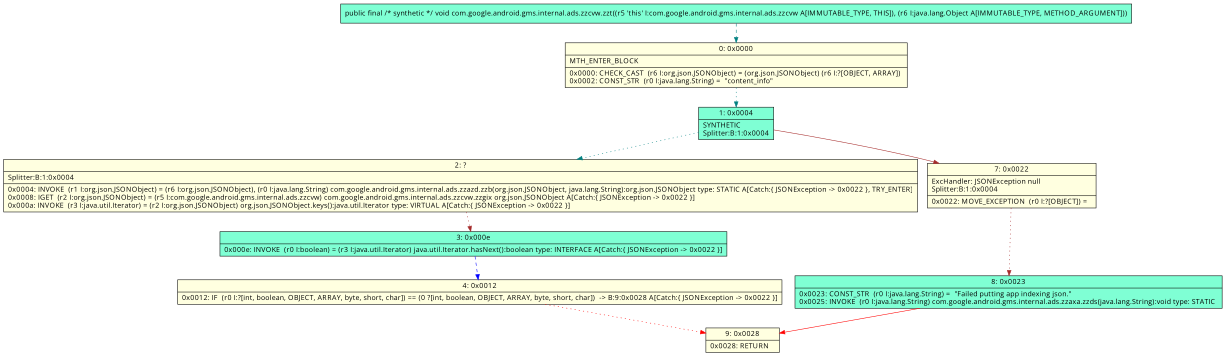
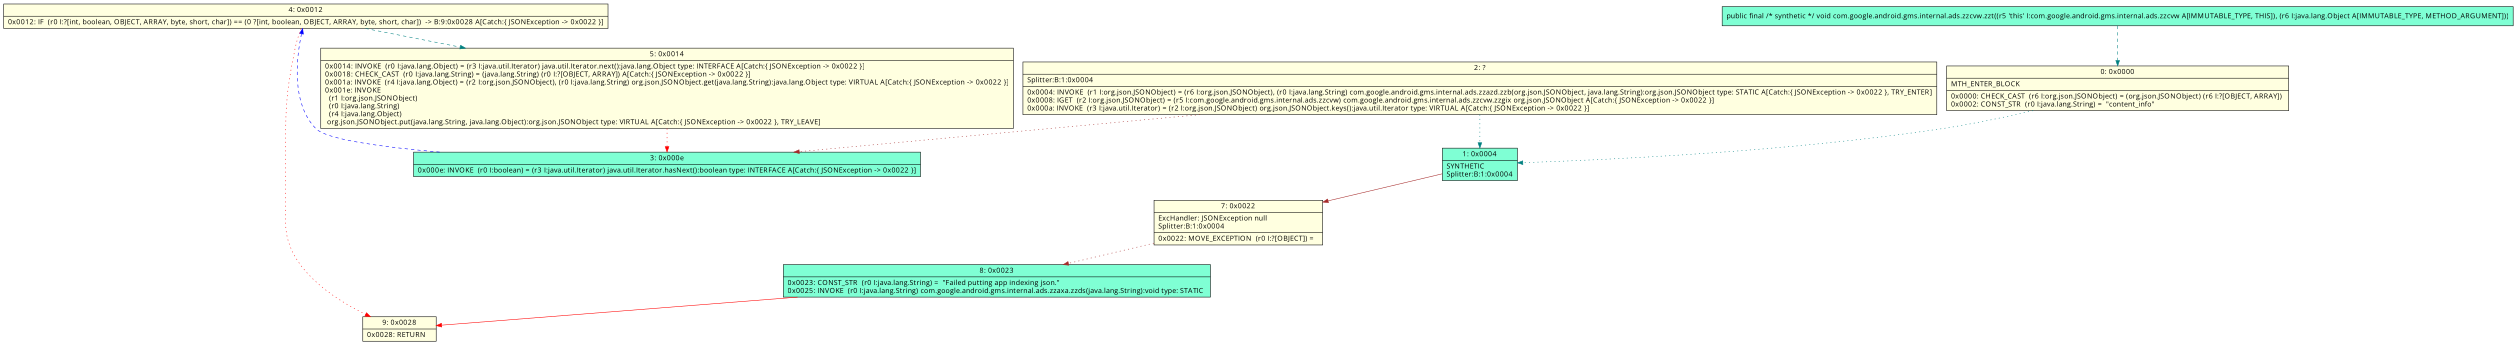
  digraph {
    fontname="Open Sans"
    node [fillcolor=lightyellow fontname="Open Sans" shape=record style=filled]
    edge [color=teal fontname="Open Sans" style=dotted]
    n1 [label="{0\:\ 0x0000|MTH_ENTER_BLOCK\l|0x0000: CHECK_CAST  (r6 I:org.json.JSONObject) = (org.json.JSONObject) (r6 I:?[OBJECT, ARRAY]) \l0x0002: CONST_STR  (r0 I:java.lang.String) =  \"content_info\" \l}"]
    n2 [fillcolor=aquamarine label="{1\:\ 0x0004|SYNTHETIC\lSplitter:B:1:0x0004\l}"]
    n3 [label="{2\:\ ?|Splitter:B:1:0x0004\l|0x0004: INVOKE  (r1 I:org.json.JSONObject) = (r6 I:org.json.JSONObject), (r0 I:java.lang.String) com.google.android.gms.internal.ads.zzazd.zzb(org.json.JSONObject, java.lang.String):org.json.JSONObject type: STATIC A[Catch:\{ JSONException \-\> 0x0022 \}, TRY_ENTER]\l0x0008: IGET  (r2 I:org.json.JSONObject) = (r5 I:com.google.android.gms.internal.ads.zzcvw) com.google.android.gms.internal.ads.zzcvw.zzgix org.json.JSONObject A[Catch:\{ JSONException \-\> 0x0022 \}]\l0x000a: INVOKE  (r3 I:java.util.Iterator) = (r2 I:org.json.JSONObject) org.json.JSONObject.keys():java.util.Iterator type: VIRTUAL A[Catch:\{ JSONException \-\> 0x0022 \}]\l}"]
    n4 [label="{7\:\ 0x0022|ExcHandler: JSONException null\lSplitter:B:1:0x0004\l|0x0022: MOVE_EXCEPTION  (r0 I:?[OBJECT]) =  \l}"]
    n5 [fillcolor=aquamarine label="{3\:\ 0x000e|0x000e: INVOKE  (r0 I:boolean) = (r3 I:java.util.Iterator) java.util.Iterator.hasNext():boolean type: INTERFACE A[Catch:\{ JSONException \-\> 0x0022 \}]\l}"]
    n6 [fillcolor=aquamarine label="{8\:\ 0x0023|0x0023: CONST_STR  (r0 I:java.lang.String) =  \"Failed putting app indexing json.\" \l0x0025: INVOKE  (r0 I:java.lang.String) com.google.android.gms.internal.ads.zzaxa.zzds(java.lang.String):void type: STATIC \l}"]
    n7 [label="{4\:\ 0x0012|0x0012: IF  (r0 I:?[int, boolean, OBJECT, ARRAY, byte, short, char]) == (0 ?[int, boolean, OBJECT, ARRAY, byte, short, char])  \-\> B:9:0x0028 A[Catch:\{ JSONException \-\> 0x0022 \}]\l}"]
+   n8 [label="{5\:\ 0x0014|0x0014: INVOKE  (r0 I:java.lang.Object) = (r3 I:java.util.Iterator) java.util.Iterator.next():java.lang.Object type: INTERFACE A[Catch:\{ JSONException \-\> 0x0022 \}]\l0x0018: CHECK_CAST  (r0 I:java.lang.String) = (java.lang.String) (r0 I:?[OBJECT, ARRAY]) A[Catch:\{ JSONException \-\> 0x0022 \}]\l0x001a: INVOKE  (r4 I:java.lang.Object) = (r2 I:org.json.JSONObject), (r0 I:java.lang.String) org.json.JSONObject.get(java.lang.String):java.lang.Object type: VIRTUAL A[Catch:\{ JSONException \-\> 0x0022 \}]\l0x001e: INVOKE  \l  (r1 I:org.json.JSONObject)\l  (r0 I:java.lang.String)\l  (r4 I:java.lang.Object)\l org.json.JSONObject.put(java.lang.String, java.lang.Object):org.json.JSONObject type: VIRTUAL A[Catch:\{ JSONException \-\> 0x0022 \}, TRY_LEAVE]\l}"]
    n9 [label="{9\:\ 0x0028|0x0028: RETURN   \l}"]
    n10 [fillcolor=aquamarine label="{public final \/* synthetic *\/ void com.google.android.gms.internal.ads.zzcvw.zzt((r5 'this' I:com.google.android.gms.internal.ads.zzcvw A[IMMUTABLE_TYPE, THIS]), (r6 I:java.lang.Object A[IMMUTABLE_TYPE, METHOD_ARGUMENT])) }"]
    n1 -> n2
-   n2 -> n3
+   n3 -> n2
    n2 -> n4 [color=brown style=solid]
    n3 -> n5 [color=brown]
    n4 -> n6 [color=brown]
    n5 -> n7 [color=blue style=dashed]
    n6 -> n9 [color=red style=solid]
+   n7 -> n8 [style=dashed]
    n7 -> n9 [color=red]
+   n8 -> n5 [color=red]
    n10 -> n1 [style=dashed]
  }
